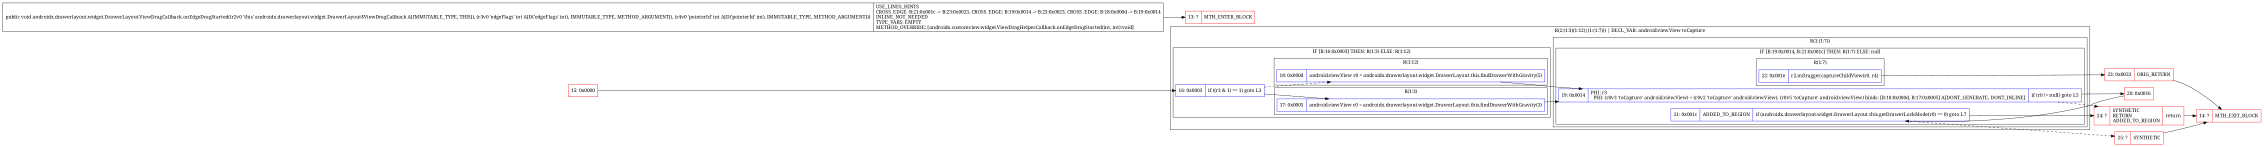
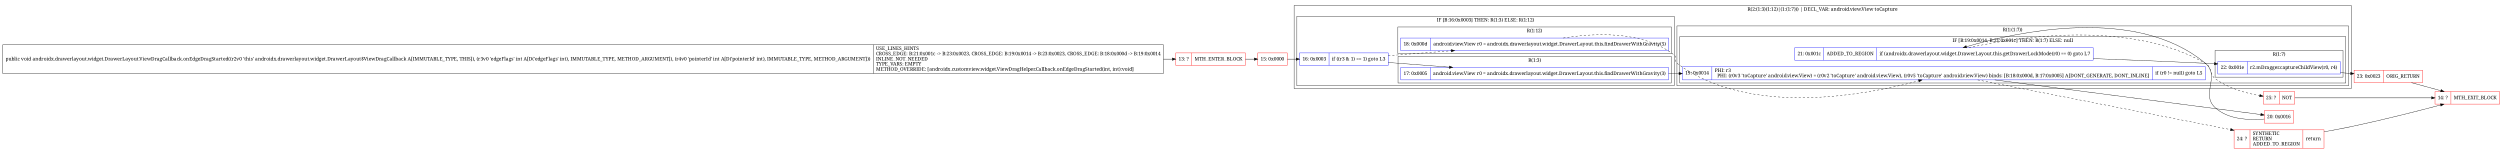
  digraph {
    fontname="Noto Serif"
    rankdir=LR
    node [color=red fontname="Noto Serif" shape=record]
    edge [fontname="Noto Serif"]
    n1 [color=blue label="{17\:\ 0x0005|android.view.View r0 = androidx.drawerlayout.widget.DrawerLayout.this.findDrawerWithGravity(3)\l}"]
    n2 [color=blue label="{18\:\ 0x000d|android.view.View r0 = androidx.drawerlayout.widget.DrawerLayout.this.findDrawerWithGravity(5)\l}"]
    n3 [color=blue label="{16\:\ 0x0003|if ((r3 & 1) == 1) goto L3\l}"]
    n4 [color=blue label="{22\:\ 0x001e|r2.mDragger.captureChildView(r0, r4)\l}"]
    n5 [color=blue label="{19\:\ 0x0014|PHI: r3 \l  PHI: (r0v3 'toCapture' android.view.View) = (r0v2 'toCapture' android.view.View), (r0v5 'toCapture' android.view.View) binds: [B:18:0x000d, B:17:0x0005] A[DONT_GENERATE, DONT_INLINE]\l|if (r0 != null) goto L5\l}"]
    n6 [color=blue label="{21\:\ 0x001c|ADDED_TO_REGION\l|if (androidx.drawerlayout.widget.DrawerLayout.this.getDrawerLockMode(r0) == 0) goto L7\l}"]
    n7 [label="{23\:\ 0x0023|ORIG_RETURN\l}"]
    n8 [label="{20\:\ 0x0016}"]
    n9 [label="{24\:\ ?|SYNTHETIC\lRETURN\lADDED_TO_REGION\l|return\l}"]
-   n10 [label="{25\:\ ?|SYNTHETIC\l}"]
+   n10 [label="{25\:\ ?|NOT\l}"]
    n11 [label="{14\:\ ?|MTH_EXIT_BLOCK\l}"]
    n12 [label="{13\:\ ?|MTH_ENTER_BLOCK\l}"]
    n13 [label="{15\:\ 0x0000}"]
    n14 [label="{public void androidx.drawerlayout.widget.DrawerLayout.ViewDragCallback.onEdgeDragStarted((r2v0 'this' androidx.drawerlayout.widget.DrawerLayout$ViewDragCallback A[IMMUTABLE_TYPE, THIS]), (r3v0 'edgeFlags' int A[D('edgeFlags' int), IMMUTABLE_TYPE, METHOD_ARGUMENT]), (r4v0 'pointerId' int A[D('pointerId' int), IMMUTABLE_TYPE, METHOD_ARGUMENT]))  | USE_LINES_HINTS\lCROSS_EDGE: B:21:0x001c \-\> B:23:0x0023, CROSS_EDGE: B:19:0x0014 \-\> B:23:0x0023, CROSS_EDGE: B:18:0x000d \-\> B:19:0x0014\lINLINE_NOT_NEEDED\lTYPE_VARS: EMPTY\lMETHOD_OVERRIDE: [androidx.customview.widget.ViewDragHelper.Callback.onEdgeDragStarted(int, int):void]\l}" color=""]
    subgraph cluster_1 {
      label="R(2:(1:3)(1:12)|(1:(1:7))) | DECL_VAR: android.view.View toCapture\l"
      subgraph cluster_2 {
        label="IF [B:16:0x0003] THEN: R(1:3) ELSE: R(1:12)"
        n3
        subgraph cluster_3 {
          label="R(1:3)"
          n1
        }
        subgraph cluster_4 {
          label="R(1:12)"
          n2
        }
      }
      subgraph cluster_5 {
        label="R(1:(1:7))"
        subgraph cluster_6 {
          label="IF [B:19:0x0014, B:21:0x001c] THEN: R(1:7) ELSE: null"
          n5
          n6
          subgraph cluster_7 {
            label="R(1:7)"
            n4
          }
        }
      }
    }
    n1 -> n5
-   n2 -> n5
+   n2 -> n5 [style=dashed]
    n3 -> n1
    n3 -> n2 [style=dashed]
    n4 -> n7
    n5 -> n8
    n5 -> n9 [style=dashed]
-   n6 -> n9
+   n6 -> n4
    n6 -> n10 [style=dashed]
    n7 -> n11
    n8 -> n6
    n9 -> n11
    n10 -> n11
+   n12 -> n13
    n13 -> n3
    n14 -> n12
  }
